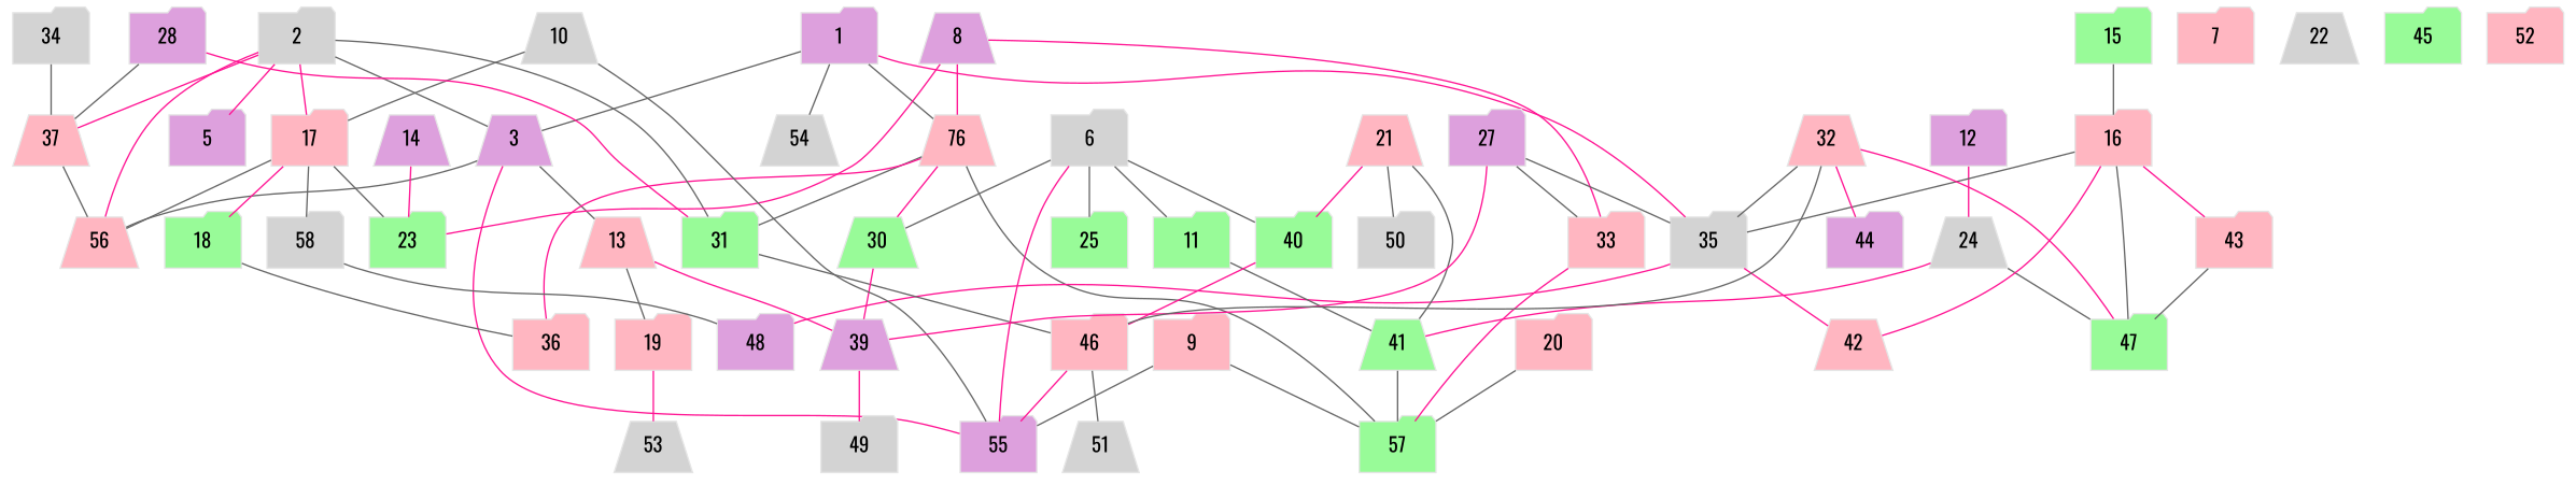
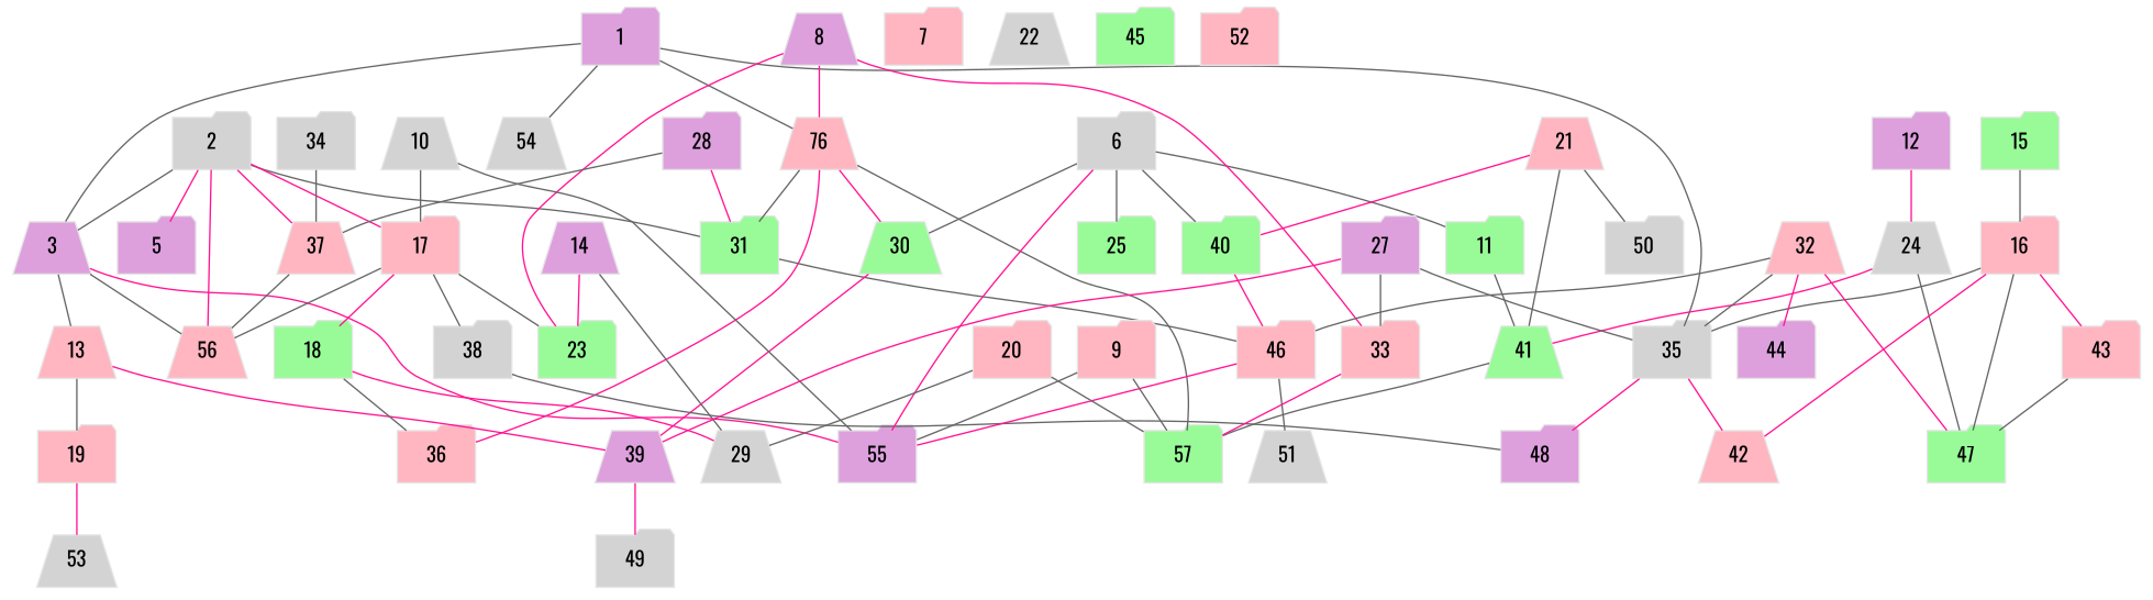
  graph {
    fontname=Oswald
    node [color=gray90 fillcolor=lightpink fontname=Oswald shape=folder style=filled]
    edge [color=gray40 fontname=Oswald]
    1 [fillcolor=plum]
    3 [fillcolor=plum shape=trapezium]
    n3 [label=76 shape=trapezium]
    35 [fillcolor=lightgrey]
    54 [fillcolor=lightgrey shape=trapezium]
    56 [shape=trapezium]
    13 [shape=trapezium]
    55 [fillcolor=plum]
    31 [fillcolor=palegreen]
    30 [fillcolor=palegreen shape=trapezium]
    57 [fillcolor=palegreen]
    36
    42 [shape=trapezium]
    48 [fillcolor=plum]
    2 [fillcolor=lightgrey]
    5 [fillcolor=plum]
    17
    37 [shape=trapezium]
    23 [fillcolor=palegreen]
    18 [fillcolor=palegreen]
-   38 [fillcolor=lightgrey label=58]
+   38 [fillcolor=lightgrey]
    46
    19
    39 [fillcolor=plum shape=trapezium]
    14 [fillcolor=plum shape=trapezium]
+   29 [fillcolor=lightgrey shape=trapezium]
    6 [fillcolor=lightgrey]
    11 [fillcolor=palegreen]
    25 [fillcolor=palegreen]
    40 [fillcolor=palegreen]
    41 [fillcolor=palegreen shape=trapezium]
    7
    8 [fillcolor=plum shape=trapezium]
    33
    9
    10 [fillcolor=lightgrey shape=trapezium]
    12 [fillcolor=plum]
    24 [fillcolor=lightgrey shape=trapezium]
    47 [fillcolor=palegreen]
    53 [fillcolor=lightgrey shape=trapezium]
    49 [fillcolor=lightgrey]
    15 [fillcolor=palegreen]
    16
    43
    20
    21 [shape=trapezium]
    50 [fillcolor=lightgrey]
    22 [fillcolor=lightgrey shape=trapezium]
    27 [fillcolor=plum]
    28 [fillcolor=plum]
    51 [fillcolor=lightgrey shape=trapezium]
    32 [shape=trapezium]
    44 [fillcolor=plum]
    34 [fillcolor=lightgrey]
    45 [fillcolor=palegreen]
    52
    1 -- 3
    1 -- n3
-   1 -- 35 [color=deeppink]
+   1 -- 35
    1 -- 54
    3 -- 56
    3 -- 13
    3 -- 55 [color=deeppink]
    n3 -- 31
    n3 -- 30 [color=deeppink]
    n3 -- 57
    n3 -- 36 [color=deeppink]
    35 -- 42 [color=deeppink]
    35 -- 48 [color=deeppink]
    13 -- 19
    13 -- 39 [color=deeppink]
    31 -- 46
    30 -- 39 [color=deeppink]
    2 -- 3
    2 -- 56 [color=deeppink]
    2 -- 31
    2 -- 5 [color=deeppink]
    2 -- 17 [color=deeppink]
    2 -- 37 [color=deeppink]
    17 -- 56
    17 -- 23
    17 -- 18 [color=deeppink]
    17 -- 38
    37 -- 56
    18 -- 36
+   18 -- 29 [color=deeppink]
    38 -- 48
    46 -- 55 [color=deeppink]
    46 -- 51
    19 -- 53 [color=deeppink]
    39 -- 49 [color=deeppink]
    14 -- 23 [color=deeppink]
+   14 -- 29
    6 -- 55 [color=deeppink]
    6 -- 30
    6 -- 11
    6 -- 25
    6 -- 40
    11 -- 41
    40 -- 46 [color=deeppink]
    41 -- 57
    8 -- n3 [color=deeppink]
    8 -- 23 [color=deeppink]
    8 -- 33 [color=deeppink]
    33 -- 57 [color=deeppink]
    9 -- 55
    9 -- 57
    10 -- 55
    10 -- 17
    12 -- 24 [color=deeppink]
    24 -- 41 [color=deeppink]
    24 -- 47
    15 -- 16
    16 -- 35
    16 -- 42 [color=deeppink]
    16 -- 47
    16 -- 43 [color=deeppink]
    43 -- 47
    20 -- 57
+   20 -- 29
    21 -- 40 [color=deeppink]
    21 -- 41
    21 -- 50
    27 -- 35
    27 -- 39 [color=deeppink]
    27 -- 33
    28 -- 31 [color=deeppink]
    28 -- 37
    32 -- 35
    32 -- 46
    32 -- 47 [color=deeppink]
    32 -- 44 [color=deeppink]
    34 -- 37
  }
